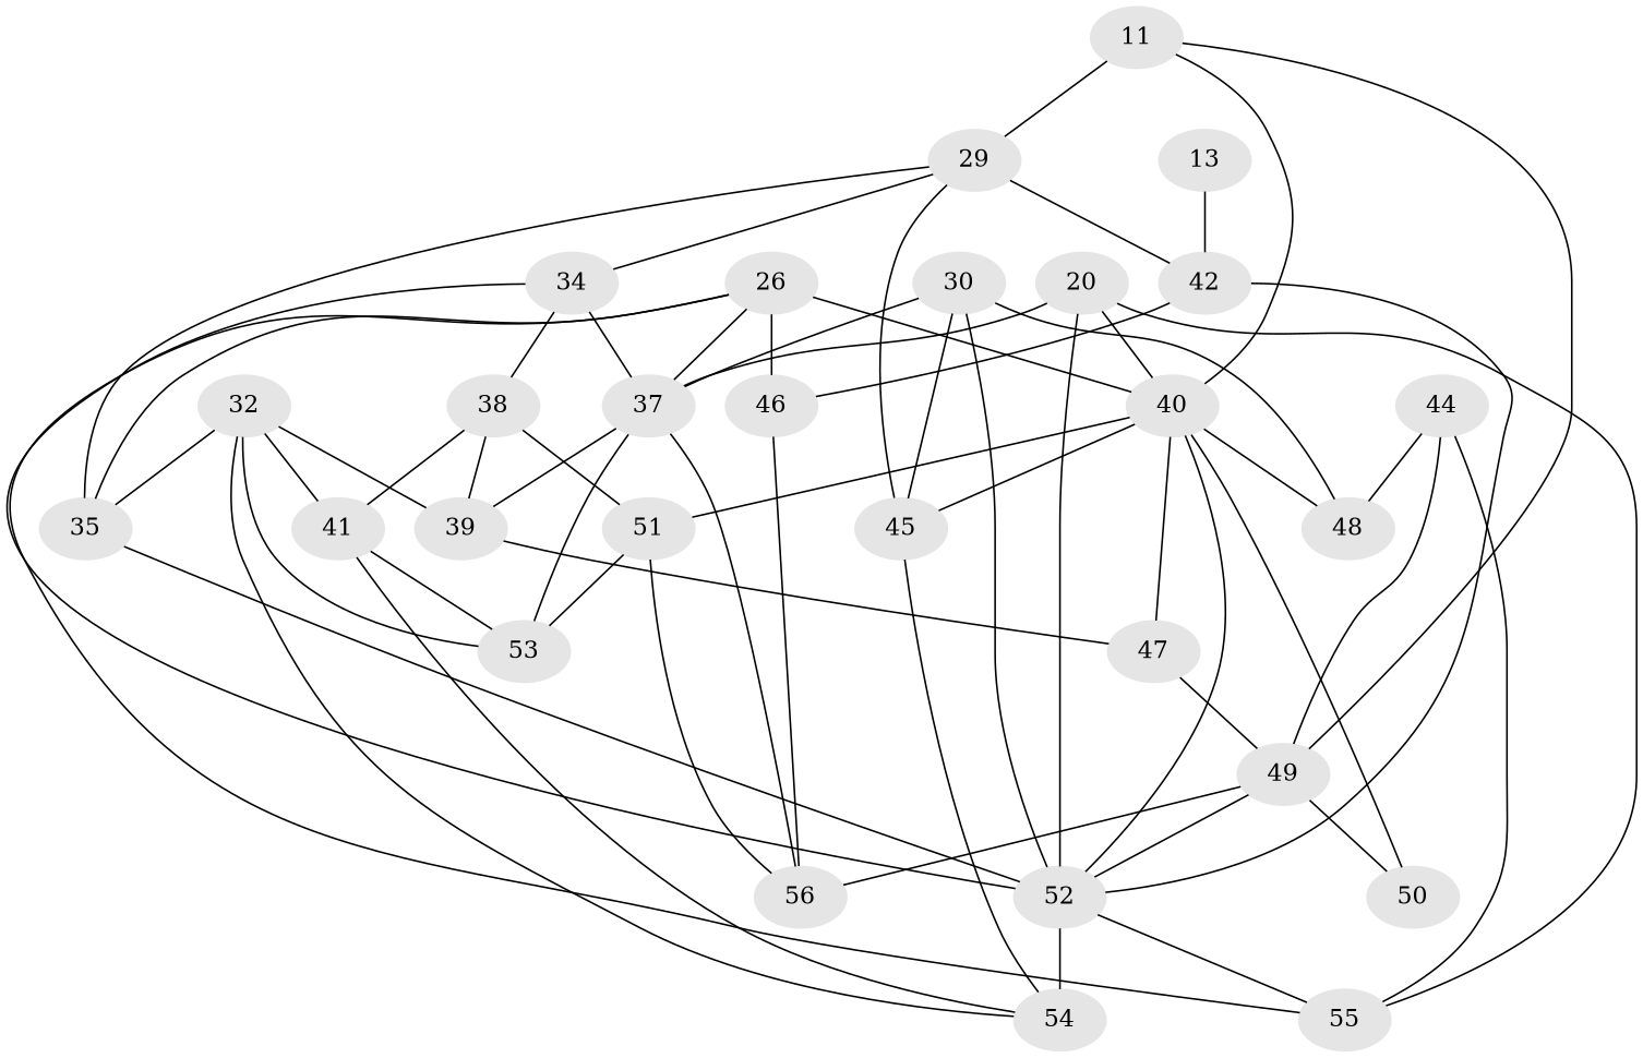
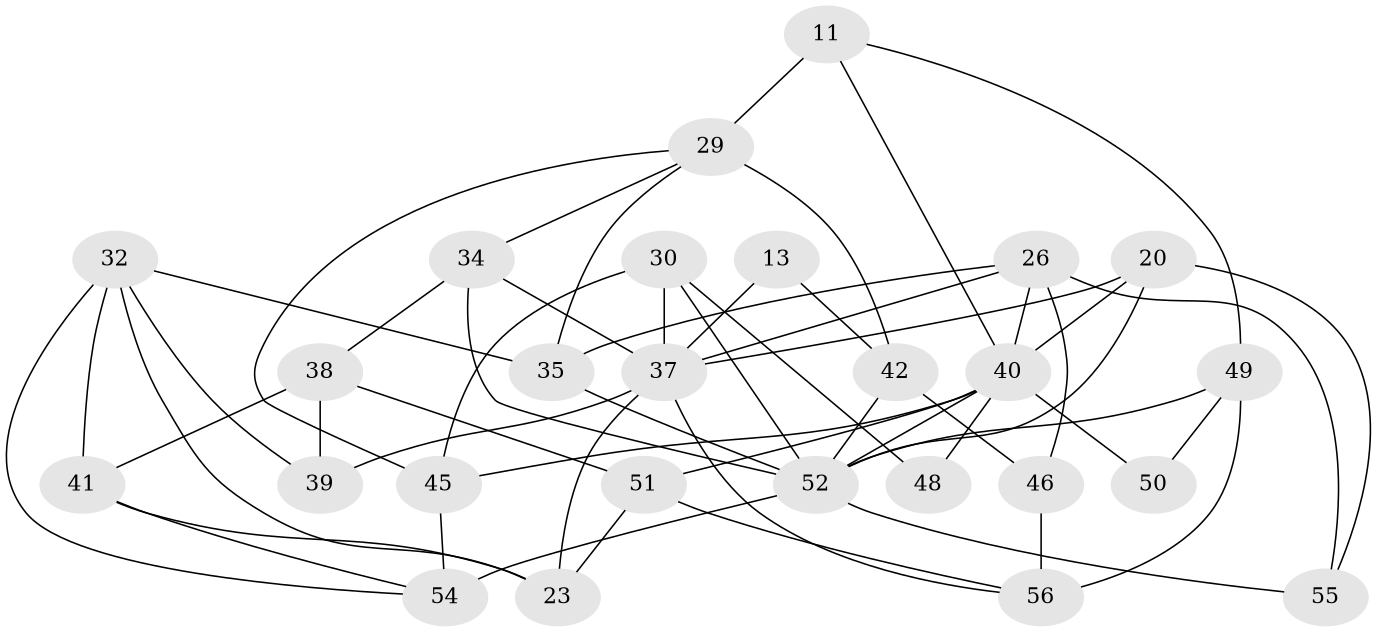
  graph {
    node [color=gray90 style=filled]
    37 [super="+12+27"]
    39
-   53
+   53 [label=23]
    56 [super="+7"]
    13
    42
    41
    54 [super="+26+18"]
    52 [super="+5+14+31"]
    46
    29 [super="+6"]
    35
    34
    45
    n15 [label=11]
    40 [super="+36+33"]
    49 [super="+2+24"]
    48 [super="+9"]
    51
-   47
    50 [super="+43"]
    20 [super="+1"]
    55 [super="+4"]
    n24 [label=26 super="+23"]
    38
    30 [super="+21"]
    32
-   44
    37 -- 39
    37 -- 53
    37 -- 56
-   39 -- 47
+   13 -- 37 [weight=2]
    13 -- 42
    42 -- 52
    42 -- 46
    41 -- 53
    41 -- 54
    52 -- 54 [weight=4]
    52 -- 55 [weight=2]
    46 -- 56
    29 -- 42
    29 -- 35
    29 -- 34
    29 -- 45
    35 -- 52
    34 -- 37
    34 -- 52
    34 -- 38
    45 -- 54
    n15 -- 29 [weight=2]
    n15 -- 40
    n15 -- 49
    40 -- 52
    40 -- 45
    40 -- 48
    40 -- 51
-   40 -- 47 [weight=2]
    40 -- 50 [weight=3]
    49 -- 56 [weight=2]
    49 -- 52 [weight=2]
    49 -- 50 [weight=2]
    51 -- 53
    51 -- 56
-   47 -- 49
    20 -- 37
    20 -- 52 [weight=2]
    20 -- 40
    20 -- 55 [weight=2]
    n24 -- 37
    n24 -- 46 [weight=2]
    n24 -- 35
    n24 -- 40
    n24 -- 55
    38 -- 39
    38 -- 41
    38 -- 51
    30 -- 37 [weight=2]
    30 -- 52
    30 -- 45
    30 -- 48 [weight=2]
    32 -- 39
    32 -- 53
    32 -- 41
    32 -- 54
    32 -- 35
-   44 -- 49 [weight=2]
-   44 -- 48
-   44 -- 55
  }
